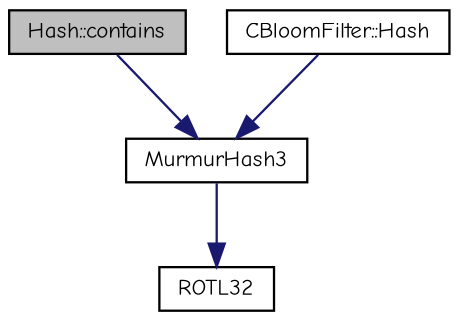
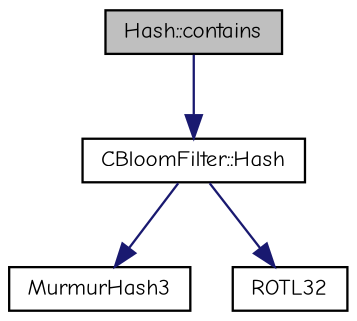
  digraph {
    fontname="Comic Neue"
    rankdir=TB
    node [color=black fillcolor=white fontname="Comic Neue" fontsize=10 shape=record style=filled]
    edge [color=midnightblue fontname="Comic Neue" fontsize=10 labelfontname=Helvetica labelfontsize=10 style=solid]
    n1 [fillcolor=grey75 fontcolor=black height=0.2 label="Hash::contains" width=0.4]
    n2 [height=0.2 label="CBloomFilter::Hash" width=0.4]
    n3 [height=0.2 label=MurmurHash3 width=0.4]
    n4 [height=0.2 label=ROTL32 width=0.4]
-   n1 -> n3
+   n1 -> n2
    n2 -> n3
-   n3 -> n4
+   n2 -> n4
  }
